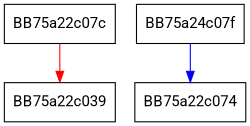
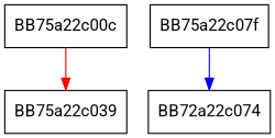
  digraph {
    fontname=Roboto
    splines=ortho
    node [fontname=Roboto shape=box]
    edge [fontname=Roboto]
-   BB75a22c00c [label=BB75a22c07c]
+   BB75a22c00c
    BB75a22c039
-   BB75a22c07f [label=BB75a24c07f]
-   BB75a22c074
+   BB75a22c07f
+   BB75a22c074 [label=BB72a22c074]
    BB75a22c00c -> BB75a22c039 [color=red]
    BB75a22c07f -> BB75a22c074 [color=blue]
  }
